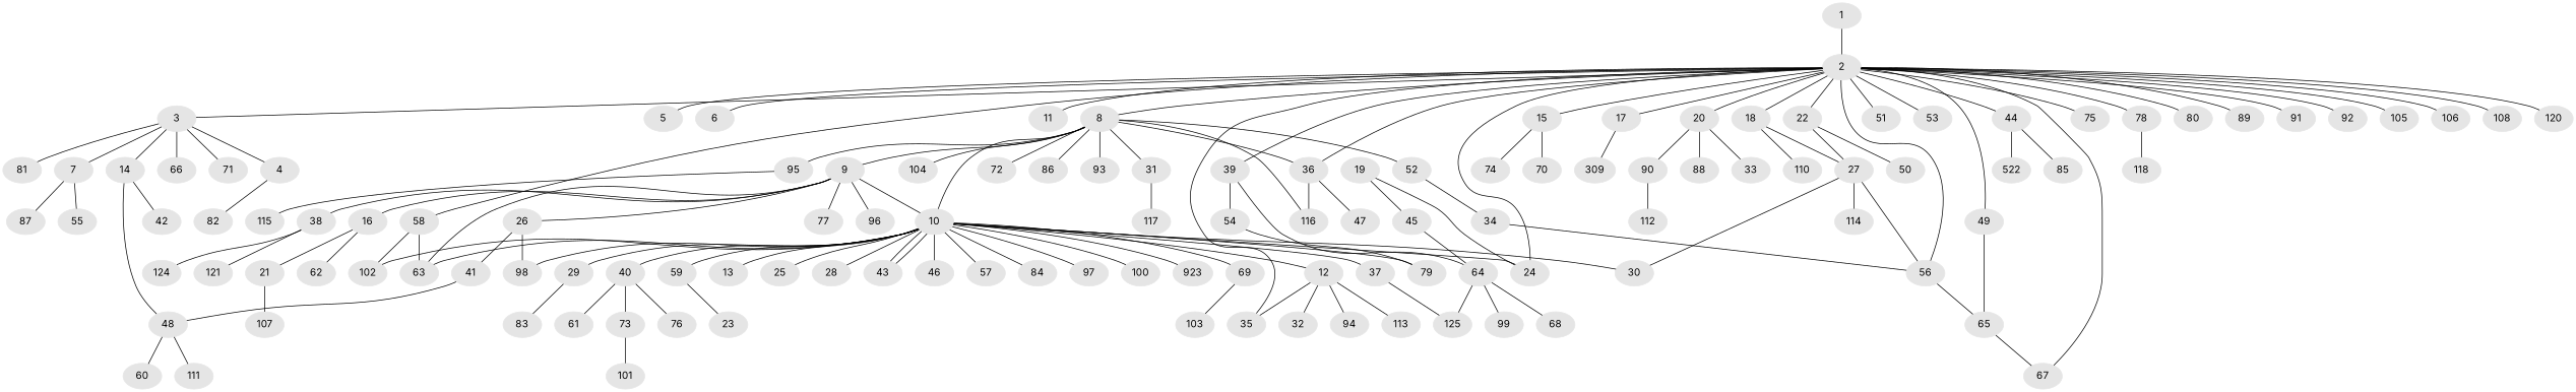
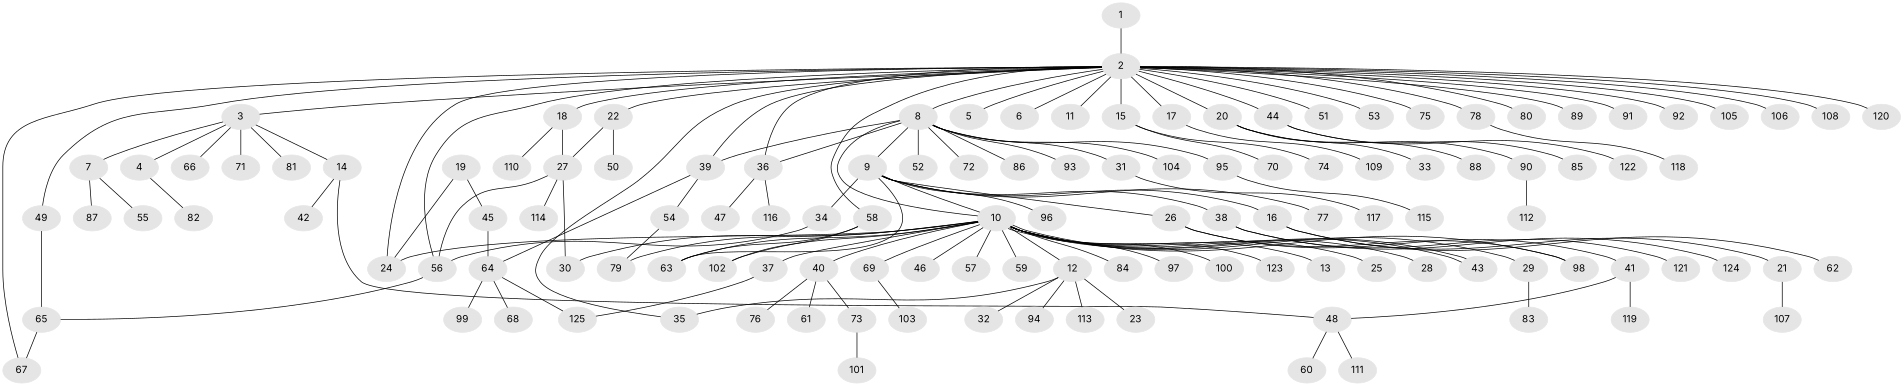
  graph {
    fontname=Inter
    node [color=gray90 fontname=Inter style=filled]
    edge [fontname=Inter]
    1
    2
    3
    5
    6
    8
    11
    15
    17
    18
    20
    22
    24
    35
    36
    39
    44
    49
    51
    53
    56
    58
    67
    75
    78
    80
    89
    91
    92
    105
    106
    108
    120
    4
    7
    14
    66
    71
    81
    9
    10
    31
    52
    72
    86
    93
    95
    104
    70
    74
-   109 [label=309]
+   109
    27
    110
    19
    45
    33
    88
    90
    50
    47
    116
    54
    64
    85
-   122 [label=522]
+   122
    65
    63
    102
    118
    82
    55
    87
    42
    48
    16
    26
    34
    38
    77
    96
    12
    13
    25
    28
    29
    30
    37
    40
    43
    46
    57
    59
    69
    79
    84
    97
    98
    100
-   123 [label=923]
+   123
    117
    115
    21
    62
    41
    121
    124
    23
    32
    94
    113
    83
    125
    61
    73
    76
    103
    60
    111
    107
    114
    112
+   119
    68
    99
    101
    1 -- 2
    2 -- 3
    2 -- 5
    2 -- 6
    2 -- 8
    2 -- 11
    2 -- 15
    2 -- 17
    2 -- 18
    2 -- 20
    2 -- 22
    2 -- 24
    2 -- 35
    2 -- 36
    2 -- 39
    2 -- 44
    2 -- 49
    2 -- 51
    2 -- 53
    2 -- 56
    2 -- 58
    2 -- 67
    2 -- 75
    2 -- 78
    2 -- 80
    2 -- 89
    2 -- 91
    2 -- 92
    2 -- 105
    2 -- 106
    2 -- 108
    2 -- 120
    3 -- 4
    3 -- 7
    3 -- 14
    3 -- 66
    3 -- 71
    3 -- 81
    8 -- 36
-   8 -- 116
+   8 -- 39
    8 -- 9
    8 -- 10
    8 -- 31
    8 -- 52
    8 -- 72
    8 -- 86
    8 -- 93
    8 -- 95
    8 -- 104
    15 -- 70
    15 -- 74
    17 -- 109
    18 -- 27
    18 -- 110
    20 -- 33
    20 -- 88
    20 -- 90
    22 -- 27
    22 -- 50
    36 -- 47
    36 -- 116
    39 -- 54
    39 -- 64
    44 -- 85
    44 -- 122
    49 -- 65
    56 -- 65
    58 -- 63
    58 -- 102
    78 -- 118
    4 -- 82
    7 -- 55
    7 -- 87
    14 -- 42
    14 -- 48
    9 -- 10
    9 -- 63
    9 -- 16
    9 -- 26
-   52 -- 34
+   9 -- 34
    9 -- 38
    9 -- 77
    9 -- 96
    10 -- 24
    10 -- 63
    10 -- 102
    10 -- 12
    10 -- 13
    10 -- 25
    10 -- 28
    10 -- 29
    10 -- 30
    10 -- 37
    10 -- 40
    10 -- 43
    10 -- 43
    10 -- 46
    10 -- 57
    10 -- 59
    10 -- 69
    10 -- 79
    10 -- 84
    10 -- 97
    10 -- 98
    10 -- 100
    10 -- 123
    31 -- 117
    95 -- 115
    27 -- 56
    27 -- 30
    27 -- 114
    19 -- 24
    19 -- 45
    45 -- 64
    90 -- 112
    54 -- 79
    64 -- 125
    64 -- 68
    64 -- 99
    65 -- 67
    48 -- 60
    48 -- 111
    16 -- 21
    16 -- 62
    26 -- 98
    26 -- 41
    34 -- 56
    38 -- 121
    38 -- 124
    12 -- 35
-   59 -- 23
+   12 -- 23
    12 -- 32
    12 -- 94
    12 -- 113
    29 -- 83
    37 -- 125
    40 -- 61
    40 -- 73
    40 -- 76
    69 -- 103
    21 -- 107
    41 -- 48
+   41 -- 119
    73 -- 101
  }
